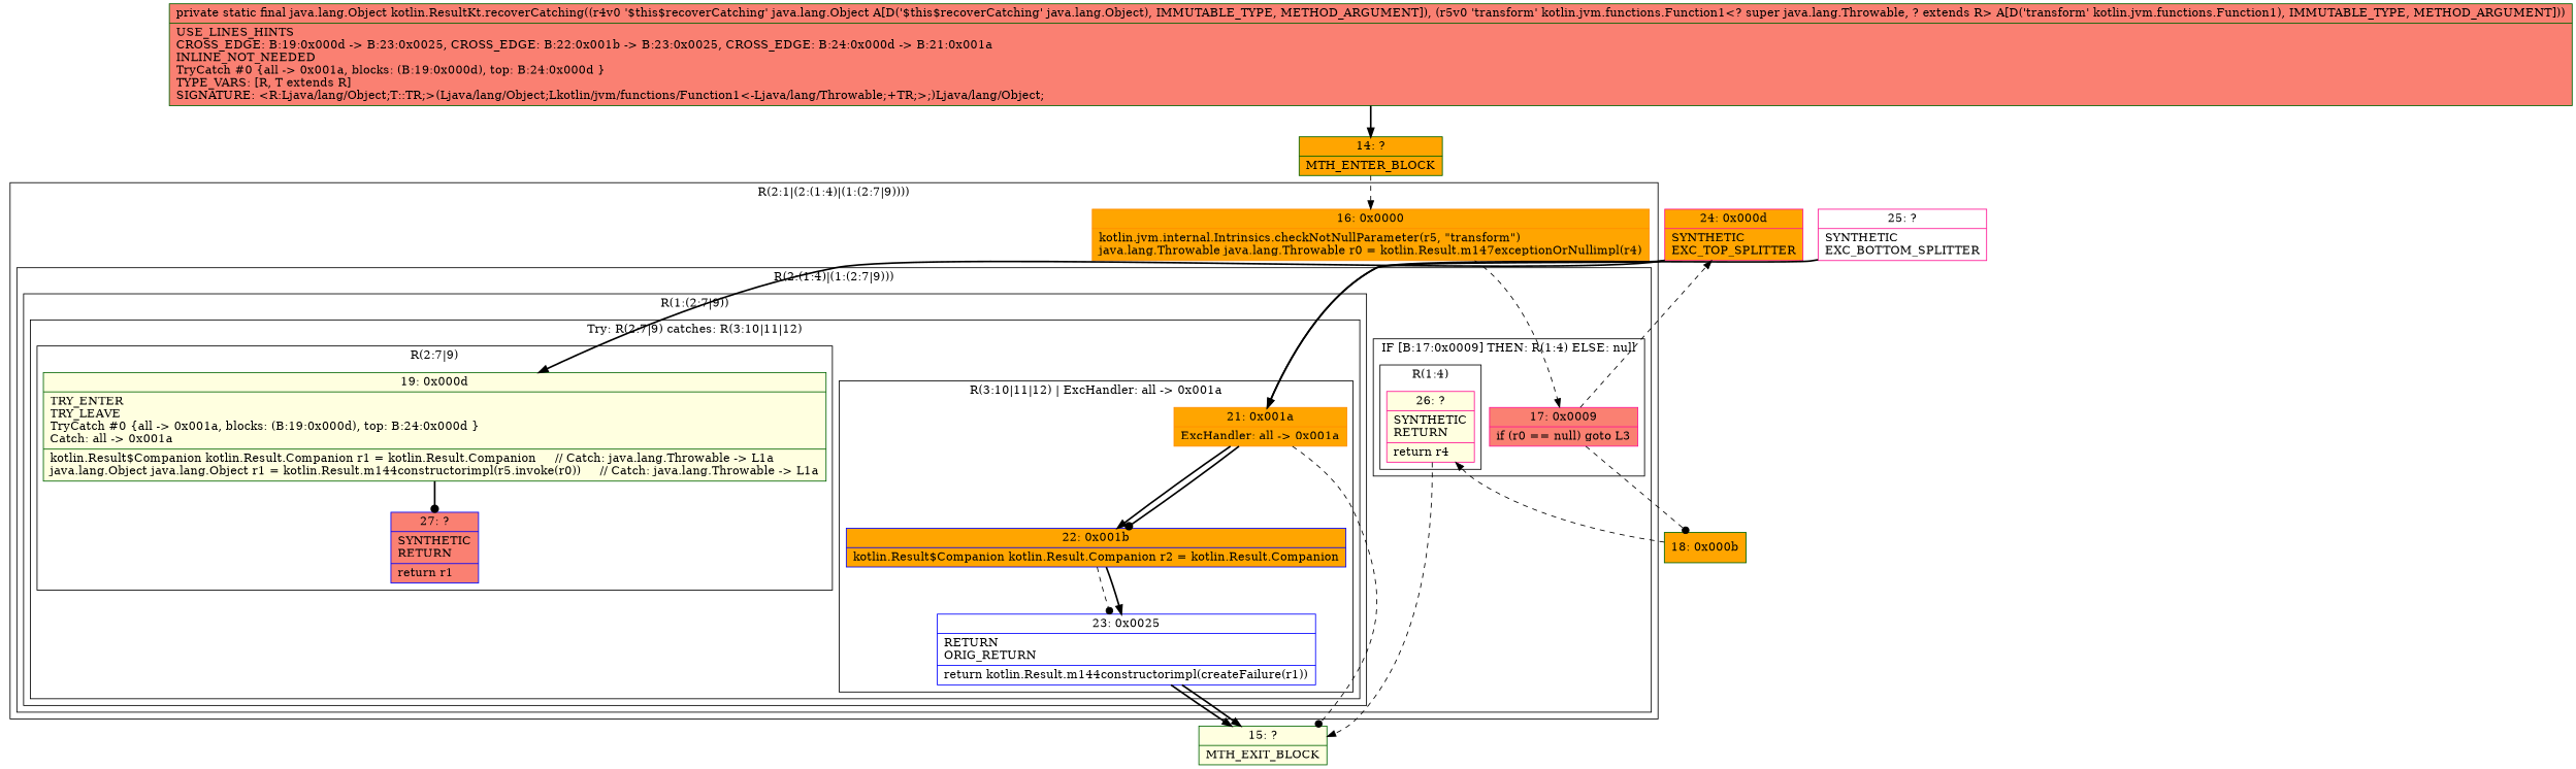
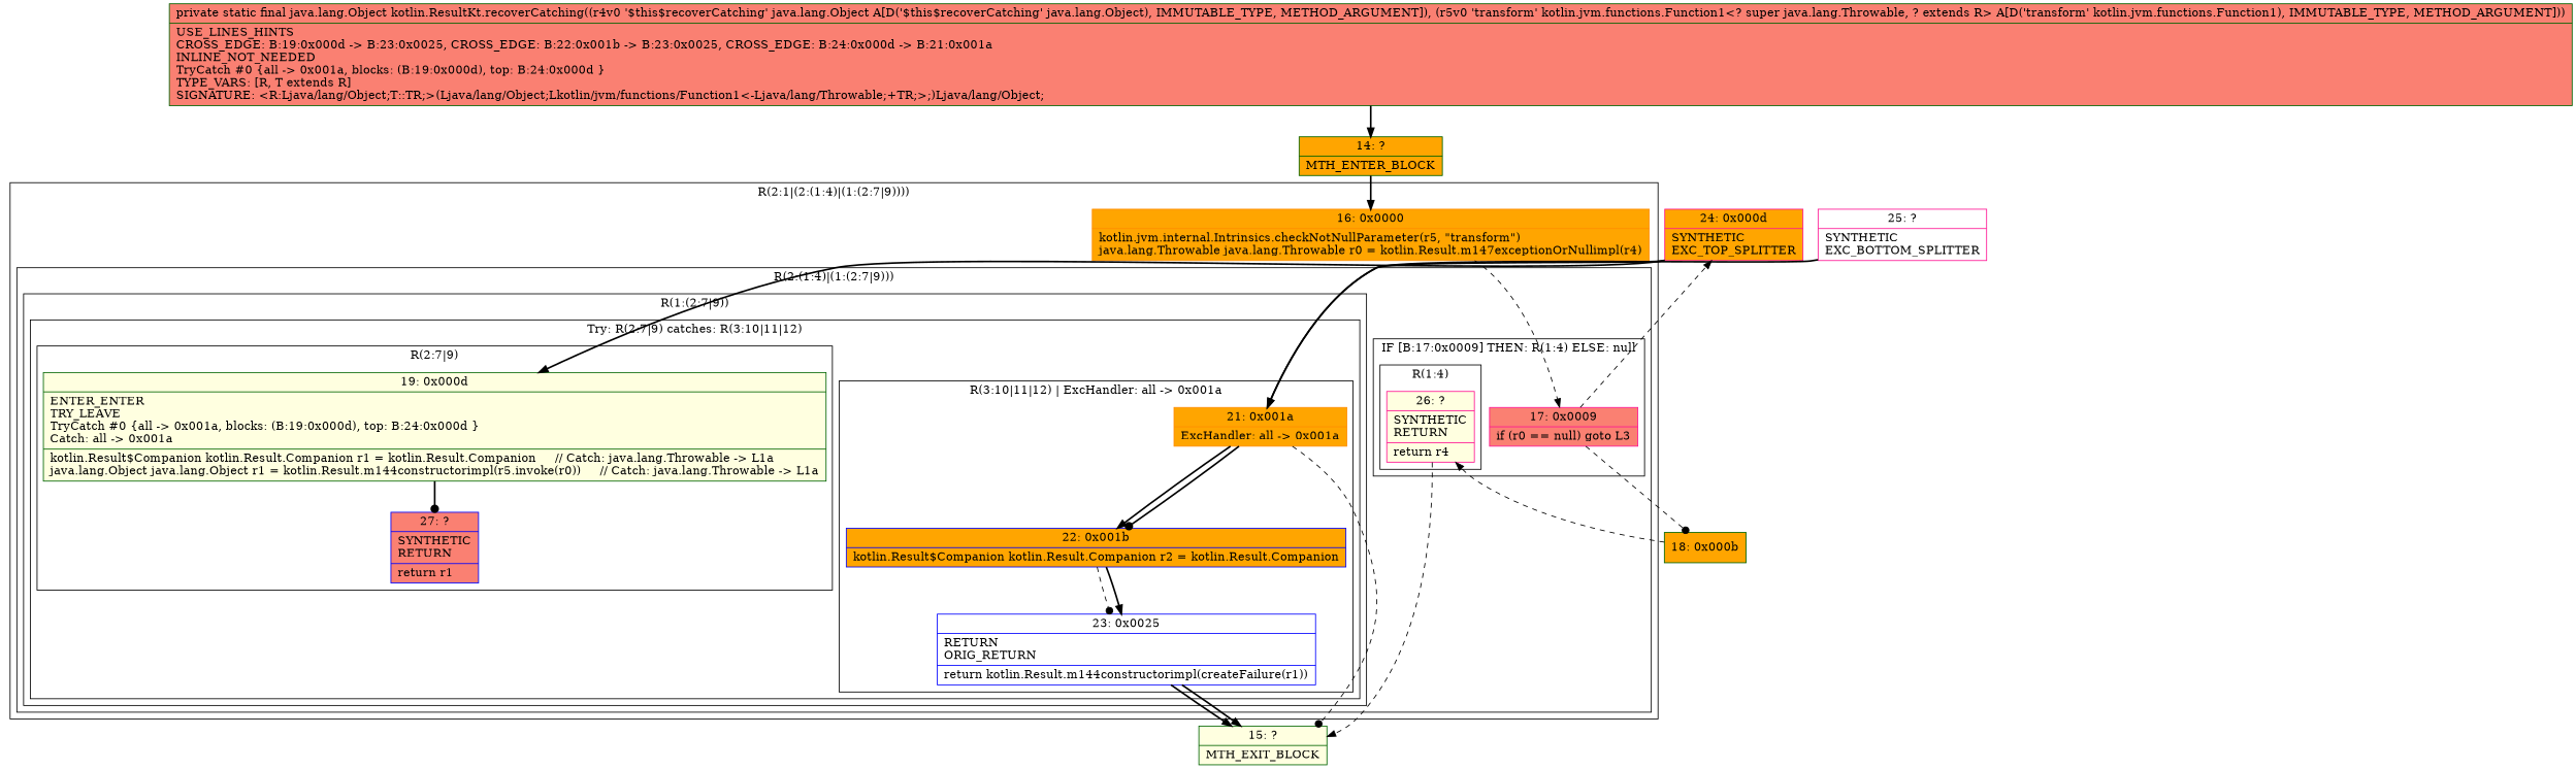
  digraph {
    node [color=darkgreen fillcolor=orange shape=record style=filled]
    edge [arrowhead=normal style=bold]
    n1 [color=deeppink fillcolor=lightyellow label="{26\:\ ?|SYNTHETIC\lRETURN\l|return r4\l}"]
    n2 [color=deeppink fillcolor=salmon label="{17\:\ 0x0009|if (r0 == null) goto L3\l}"]
-   n3 [fillcolor=lightyellow label="{19\:\ 0x000d|TRY_ENTER\lTRY_LEAVE\lTryCatch #0 \{all \-\> 0x001a, blocks: (B:19:0x000d), top: B:24:0x000d \}\lCatch: all \-\> 0x001a\l|kotlin.Result$Companion kotlin.Result.Companion r1 = kotlin.Result.Companion     \/\/ Catch: java.lang.Throwable \-\> L1a\ljava.lang.Object java.lang.Object r1 = kotlin.Result.m144constructorimpl(r5.invoke(r0))     \/\/ Catch: java.lang.Throwable \-\> L1a\l}"]
+   n3 [fillcolor=lightyellow label="{19\:\ 0x000d|ENTER_ENTER\lTRY_LEAVE\lTryCatch #0 \{all \-\> 0x001a, blocks: (B:19:0x000d), top: B:24:0x000d \}\lCatch: all \-\> 0x001a\l|kotlin.Result$Companion kotlin.Result.Companion r1 = kotlin.Result.Companion     \/\/ Catch: java.lang.Throwable \-\> L1a\ljava.lang.Object java.lang.Object r1 = kotlin.Result.m144constructorimpl(r5.invoke(r0))     \/\/ Catch: java.lang.Throwable \-\> L1a\l}"]
    n4 [color=blue fillcolor=salmon label="{27\:\ ?|SYNTHETIC\lRETURN\l|return r1\l}"]
    n5 [color=darkorange label="{21\:\ 0x001a|ExcHandler: all \-\> 0x001a\l}"]
    n6 [color=blue label="{22\:\ 0x001b|kotlin.Result$Companion kotlin.Result.Companion r2 = kotlin.Result.Companion\l}"]
    n7 [color=blue fillcolor=white label="{23\:\ 0x0025|RETURN\lORIG_RETURN\l|return kotlin.Result.m144constructorimpl(createFailure(r1))\l}"]
    n8 [color=darkorange label="{16\:\ 0x0000|kotlin.jvm.internal.Intrinsics.checkNotNullParameter(r5, \"transform\")\ljava.lang.Throwable java.lang.Throwable r0 = kotlin.Result.m147exceptionOrNullimpl(r4)\l}"]
    n9 [fillcolor=lightyellow label="{15\:\ ?|MTH_EXIT_BLOCK\l}"]
    n10 [label="{18\:\ 0x000b}"]
    n11 [color=deeppink label="{24\:\ 0x000d|SYNTHETIC\lEXC_TOP_SPLITTER\l}"]
    n12 [color=deeppink fillcolor=white label="{25\:\ ?|SYNTHETIC\lEXC_BOTTOM_SPLITTER\l}"]
    n13 [label="{14\:\ ?|MTH_ENTER_BLOCK\l}"]
    n14 [fillcolor=salmon label="{private static final java.lang.Object kotlin.ResultKt.recoverCatching((r4v0 '$this$recoverCatching' java.lang.Object A[D('$this$recoverCatching' java.lang.Object), IMMUTABLE_TYPE, METHOD_ARGUMENT]), (r5v0 'transform' kotlin.jvm.functions.Function1\<? super java.lang.Throwable, ? extends R\> A[D('transform' kotlin.jvm.functions.Function1), IMMUTABLE_TYPE, METHOD_ARGUMENT]))  | USE_LINES_HINTS\lCROSS_EDGE: B:19:0x000d \-\> B:23:0x0025, CROSS_EDGE: B:22:0x001b \-\> B:23:0x0025, CROSS_EDGE: B:24:0x000d \-\> B:21:0x001a\lINLINE_NOT_NEEDED\lTryCatch #0 \{all \-\> 0x001a, blocks: (B:19:0x000d), top: B:24:0x000d \}\lTYPE_VARS: [R, T extends R]\lSIGNATURE: \<R:Ljava\/lang\/Object;T::TR;\>(Ljava\/lang\/Object;Lkotlin\/jvm\/functions\/Function1\<\-Ljava\/lang\/Throwable;+TR;\>;)Ljava\/lang\/Object;\l}"]
    subgraph cluster_1 {
      label="R(2:1|(2:(1:4)|(1:(2:7|9))))"
      n8
      subgraph cluster_2 {
        label="R(2:(1:4)|(1:(2:7|9)))"
        subgraph cluster_3 {
          label="IF [B:17:0x0009] THEN: R(1:4) ELSE: null"
          n2
          subgraph cluster_4 {
            label="R(1:4)"
            n1
          }
        }
        subgraph cluster_5 {
          label="R(1:(2:7|9))"
          subgraph cluster_6 {
            label="Try: R(2:7|9) catches: R(3:10|11|12)"
            subgraph cluster_7 {
              label="R(2:7|9)"
              n3
              n4
            }
            subgraph cluster_8 {
              label="R(3:10|11|12) | ExcHandler: all \-\> 0x001a\l"
              n5
              n6
              n7
            }
          }
        }
      }
    }
    subgraph cluster_9 {
      label="R(3:10|11|12) | ExcHandler: all \-\> 0x001a\l"
    }
    n1 -> n9 [style=dashed]
    n2 -> n10 [arrowhead=dot style=dashed]
    n2 -> n11 [style=dashed]
    n3 -> n4 [arrowhead=dot]
    n5 -> n6
    n5 -> n6 [arrowhead=dot]
    n5 -> n9 [arrowhead=dot style=dashed]
    n6 -> n7 [arrowhead=dot style=dashed]
    n6 -> n7
    n7 -> n9
    n7 -> n9
    n8 -> n2 [style=dashed]
    n10 -> n1 [style=dashed]
    n11 -> n3
    n11 -> n5
    n12 -> n5
-   n13 -> n8 [style=dashed]
+   n13 -> n8
    n14 -> n13
  }
